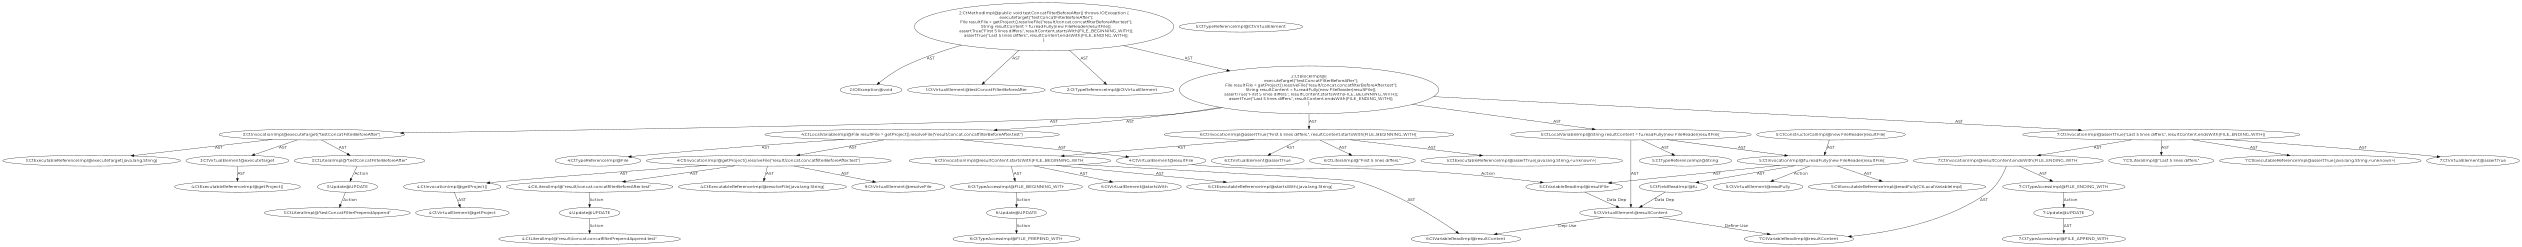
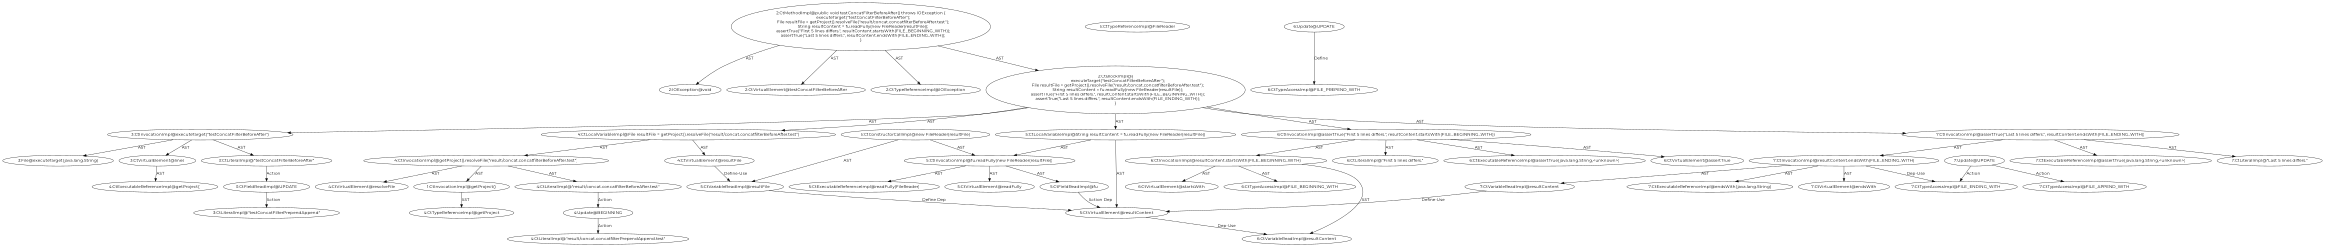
  digraph {
    fontname=Montserrat
    node [fontname=Montserrat shape=ellipse]
    edge [fontname=Montserrat]
    n1 [label="2:IOException@void"]
-   n2 [label="1:CtVirtualElement@testConcatFilterBeforeAfter"]
-   n3 [label="2:CtTypeReferenceImpl@CtVirtualElement"]
-   n4 [label="3:CtExecutableReferenceImpl@executeTarget(java.lang.String)"]
-   n5 [label="3:CtVirtualElement@executeTarget"]
+   n2 [label="2:CtVirtualElement@testConcatFilterBeforeAfter"]
+   n3 [label="2:CtTypeReferenceImpl@IOException"]
+   n4 [label="3:File@executeTarget(java.lang.String)"]
+   n5 [label="3:CtVirtualElement@lines"]
    n6 [label="4:CtExecutableReferenceImpl@getProject()"]
    n7 [label="3:CtLiteralImpl@\"testConcatFilterBeforeAfter\""]
-   n8 [label="3:Update@UPDATE"]
+   n8 [label="3:CtFieldReadImpl@UPDATE"]
    n9 [label="3:CtLiteralImpl@\"testConcatFilterPrependAppend\""]
    n10 [label="3:CtInvocationImpl@executeTarget(\"testConcatFilterBeforeAfter\")"]
-   n11 [label="4:CtTypeReferenceImpl@File"]
-   n12 [label="4:CtExecutableReferenceImpl@resolveFile(java.lang.String)"]
-   n13 [label="9:CtVirtualElement@resolveFile"]
-   n14 [label="4:CtVirtualElement@getProject"]
-   n15 [label="4:CtInvocationImpl@getProject()"]
+   n13 [label="4:CtVirtualElement@resolveFile"]
+   n14 [label="4:CtTypeReferenceImpl@getProject"]
+   n15 [label="1:CtInvocationImpl@getProject()"]
    n16 [label="4:CtLiteralImpl@\"result/concat.concatfilterBeforeAfter.test\""]
-   n17 [label="4:Update@UPDATE"]
+   n17 [label="4:Update@BEGINNING"]
    n18 [label="4:CtLiteralImpl@\"result/concat.concatfilterPrependAppend.test\""]
    n19 [label="4:CtInvocationImpl@getProject().resolveFile(\"result/concat.concatfilterBeforeAfter.test\")"]
    n20 [label="4:CtVirtualElement@resultFile"]
    n21 [label="5:CtVariableReadImpl@resultFile"]
    n22 [label="5:CtVirtualElement@resultContent"]
    n23 [label="4:CtLocalVariableImpl@File resultFile = getProject().resolveFile(\"result/concat.concatfilterBeforeAfter.test\")"]
-   n24 [label="5:CtTypeReferenceImpl@String"]
-   n25 [label="5:CtExecutableReferenceImpl@readFully(CtLocalVariableImpl)"]
+   n25 [label="5:CtExecutableReferenceImpl@readFully(FileReader)"]
    n26 [label="5:CtVirtualElement@readFully"]
    n27 [label="5:CtFieldReadImpl@fu"]
    n28 [label="6:CtVariableReadImpl@resultContent"]
    n29 [label="7:CtVariableReadImpl@resultContent"]
-   n30 [label="5:CtTypeReferenceImpl@CtVirtualElement"]
+   n30 [label="5:CtTypeReferenceImpl@FileReader"]
    n31 [label="5:CtConstructorCallImpl@new FileReader(resultFile)"]
    n32 [label="5:CtInvocationImpl@fu.readFully(new FileReader(resultFile))"]
    n33 [label="5:CtLocalVariableImpl@String resultContent = fu.readFully(new FileReader(resultFile))"]
    n34 [label="6:CtExecutableReferenceImpl@assertTrue(java.lang.String,<unknown>)"]
    n35 [label="6:CtVirtualElement@assertTrue"]
    n36 [label="6:CtLiteralImpl@\"First 5 lines differs.\""]
-   n37 [label="6:CtExecutableReferenceImpl@startsWith(java.lang.String)"]
    n38 [label="6:CtVirtualElement@startsWith"]
    n39 [label="6:CtTypeAccessImpl@FILE_BEGINNING_WITH"]
    n40 [label="6:Update@UPDATE"]
    n41 [label="6:CtTypeAccessImpl@FILE_PREPEND_WITH"]
    n42 [label="6:CtInvocationImpl@resultContent.startsWith(FILE_BEGINNING_WITH)"]
    n43 [label="6:CtInvocationImpl@assertTrue(\"First 5 lines differs.\", resultContent.startsWith(FILE_BEGINNING_WITH))"]
    n44 [label="7:CtExecutableReferenceImpl@assertTrue(java.lang.String,<unknown>)"]
-   n45 [label="7:CtVirtualElement@assertTrue"]
    n46 [label="7:CtLiteralImpl@\"Last 5 lines differs.\""]
+   n47 [label="7:CtExecutableReferenceImpl@endsWith(java.lang.String)"]
+   n48 [label="7:CtVirtualElement@endsWith"]
    n49 [label="7:CtTypeAccessImpl@FILE_ENDING_WITH"]
    n50 [label="7:Update@UPDATE"]
    n51 [label="7:CtTypeAccessImpl@FILE_APPEND_WITH"]
    n52 [label="7:CtInvocationImpl@resultContent.endsWith(FILE_ENDING_WITH)"]
    n53 [label="7:CtInvocationImpl@assertTrue(\"Last 5 lines differs.\", resultContent.endsWith(FILE_ENDING_WITH))"]
    n54 [label="2:CtBlockImpl@\{\n    executeTarget(\"testConcatFilterBeforeAfter\");\n    File resultFile = getProject().resolveFile(\"result/concat.concatfilterBeforeAfter.test\");\n    String resultContent = fu.readFully(new FileReader(resultFile));\n    assertTrue(\"First 5 lines differs.\", resultContent.startsWith(FILE_BEGINNING_WITH));\n    assertTrue(\"Last 5 lines differs.\", resultContent.endsWith(FILE_ENDING_WITH));\n\}"]
    n55 [label="2:CtMethodImpl@public void testConcatFilterBeforeAfter() throws IOException \{\n    executeTarget(\"testConcatFilterBeforeAfter\");\n    File resultFile = getProject().resolveFile(\"result/concat.concatfilterBeforeAfter.test\");\n    String resultContent = fu.readFully(new FileReader(resultFile));\n    assertTrue(\"First 5 lines differs.\", resultContent.startsWith(FILE_BEGINNING_WITH));\n    assertTrue(\"Last 5 lines differs.\", resultContent.endsWith(FILE_ENDING_WITH));\n\}"]
    n5 -> n6 [label=AST]
    n7 -> n8 [label=Action]
    n8 -> n9 [label=Action]
    n10 -> n4 [label=AST]
    n10 -> n5 [label=AST]
    n10 -> n7 [label=AST]
    n15 -> n14 [label=AST]
    n16 -> n17 [label=Action]
    n17 -> n18 [label=Action]
-   n19 -> n12 [label=AST]
    n19 -> n13 [label=AST]
    n19 -> n15 [label=AST]
    n19 -> n16 [label=AST]
-   n20 -> n21 [label=Action]
-   n21 -> n22 [label="Data Dep"]
+   n20 -> n21 [label="Define-Use"]
+   n21 -> n22 [label="Define Dep"]
    n22 -> n28 [label="Dep-Use"]
-   n22 -> n29 [label="Define-Use"]
-   n23 -> n11 [label=AST]
+   n29 -> n22 [label="Define-Use"]
    n23 -> n19 [label=AST]
    n23 -> n20 [label=AST]
-   n27 -> n22 [label="Data Dep"]
-   n32 -> n21 [label=AST]
+   n27 -> n22 [label="Action Dep"]
+   n31 -> n21 [label=AST]
    n31 -> n32 [label=AST]
    n32 -> n25 [label=AST]
-   n32 -> n26 [label=Action]
+   n32 -> n26 [label=AST]
    n32 -> n27 [label=AST]
    n33 -> n22 [label=AST]
-   n33 -> n24 [label=AST]
    n33 -> n32 [label=AST]
-   n39 -> n40 [label=Action]
-   n40 -> n41 [label=Action]
+   n40 -> n41 [label=Define]
    n42 -> n28 [label=AST]
-   n42 -> n37 [label=AST]
    n42 -> n38 [label=AST]
    n42 -> n39 [label=AST]
    n43 -> n34 [label=AST]
    n43 -> n35 [label=AST]
    n43 -> n36 [label=AST]
    n43 -> n42 [label=AST]
-   n49 -> n50 [label=Action]
-   n50 -> n51 [label=AST]
+   n50 -> n49 [label=Action]
+   n50 -> n51 [label=Action]
    n52 -> n29 [label=AST]
-   n52 -> n49 [label=AST]
+   n52 -> n47 [label=AST]
+   n52 -> n48 [label=AST]
+   n52 -> n49 [label="Dep-Use"]
    n53 -> n44 [label=AST]
-   n53 -> n45 [label=AST]
    n53 -> n46 [label=AST]
    n53 -> n52 [label=AST]
    n54 -> n10 [label=AST]
    n54 -> n23 [label=AST]
    n54 -> n33 [label=AST]
    n54 -> n43 [label=AST]
    n54 -> n53 [label=AST]
    n55 -> n1 [label=AST]
    n55 -> n2 [label=AST]
    n55 -> n3 [label=AST]
    n55 -> n54 [label=AST]
  }
